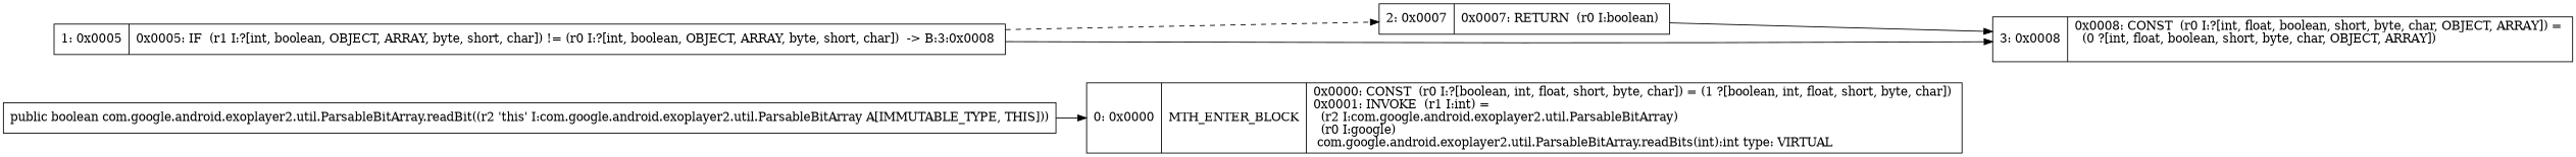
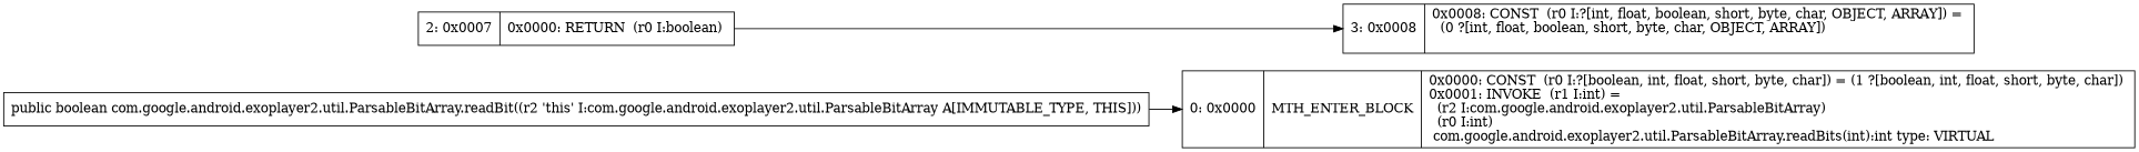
  digraph {
    rankdir=LR
    node [shape=record]
-   n1 [label="{0\:\ 0x0000|MTH_ENTER_BLOCK\l|0x0000: CONST  (r0 I:?[boolean, int, float, short, byte, char]) = (1 ?[boolean, int, float, short, byte, char]) \l0x0001: INVOKE  (r1 I:int) = \l  (r2 I:com.google.android.exoplayer2.util.ParsableBitArray)\l  (r0 I:google)\l com.google.android.exoplayer2.util.ParsableBitArray.readBits(int):int type: VIRTUAL \l}"]
-   n2 [label="{1\:\ 0x0005|0x0005: IF  (r1 I:?[int, boolean, OBJECT, ARRAY, byte, short, char]) != (r0 I:?[int, boolean, OBJECT, ARRAY, byte, short, char])  \-\> B:3:0x0008 \l}"]
-   n3 [label="{2\:\ 0x0007|0x0007: RETURN  (r0 I:boolean) \l}"]
+   n1 [label="{0\:\ 0x0000|MTH_ENTER_BLOCK\l|0x0000: CONST  (r0 I:?[boolean, int, float, short, byte, char]) = (1 ?[boolean, int, float, short, byte, char]) \l0x0001: INVOKE  (r1 I:int) = \l  (r2 I:com.google.android.exoplayer2.util.ParsableBitArray)\l  (r0 I:int)\l com.google.android.exoplayer2.util.ParsableBitArray.readBits(int):int type: VIRTUAL \l}"]
+   n3 [label="{2\:\ 0x0007|0x0000: RETURN  (r0 I:boolean) \l}"]
    n4 [label="{3\:\ 0x0008|0x0008: CONST  (r0 I:?[int, float, boolean, short, byte, char, OBJECT, ARRAY]) = \l  (0 ?[int, float, boolean, short, byte, char, OBJECT, ARRAY])\l \l}"]
    n5 [label="{public boolean com.google.android.exoplayer2.util.ParsableBitArray.readBit((r2 'this' I:com.google.android.exoplayer2.util.ParsableBitArray A[IMMUTABLE_TYPE, THIS])) }"]
-   n2 -> n3 [style=dashed]
-   n2 -> n4
    n3 -> n4
    n5 -> n1
  }
